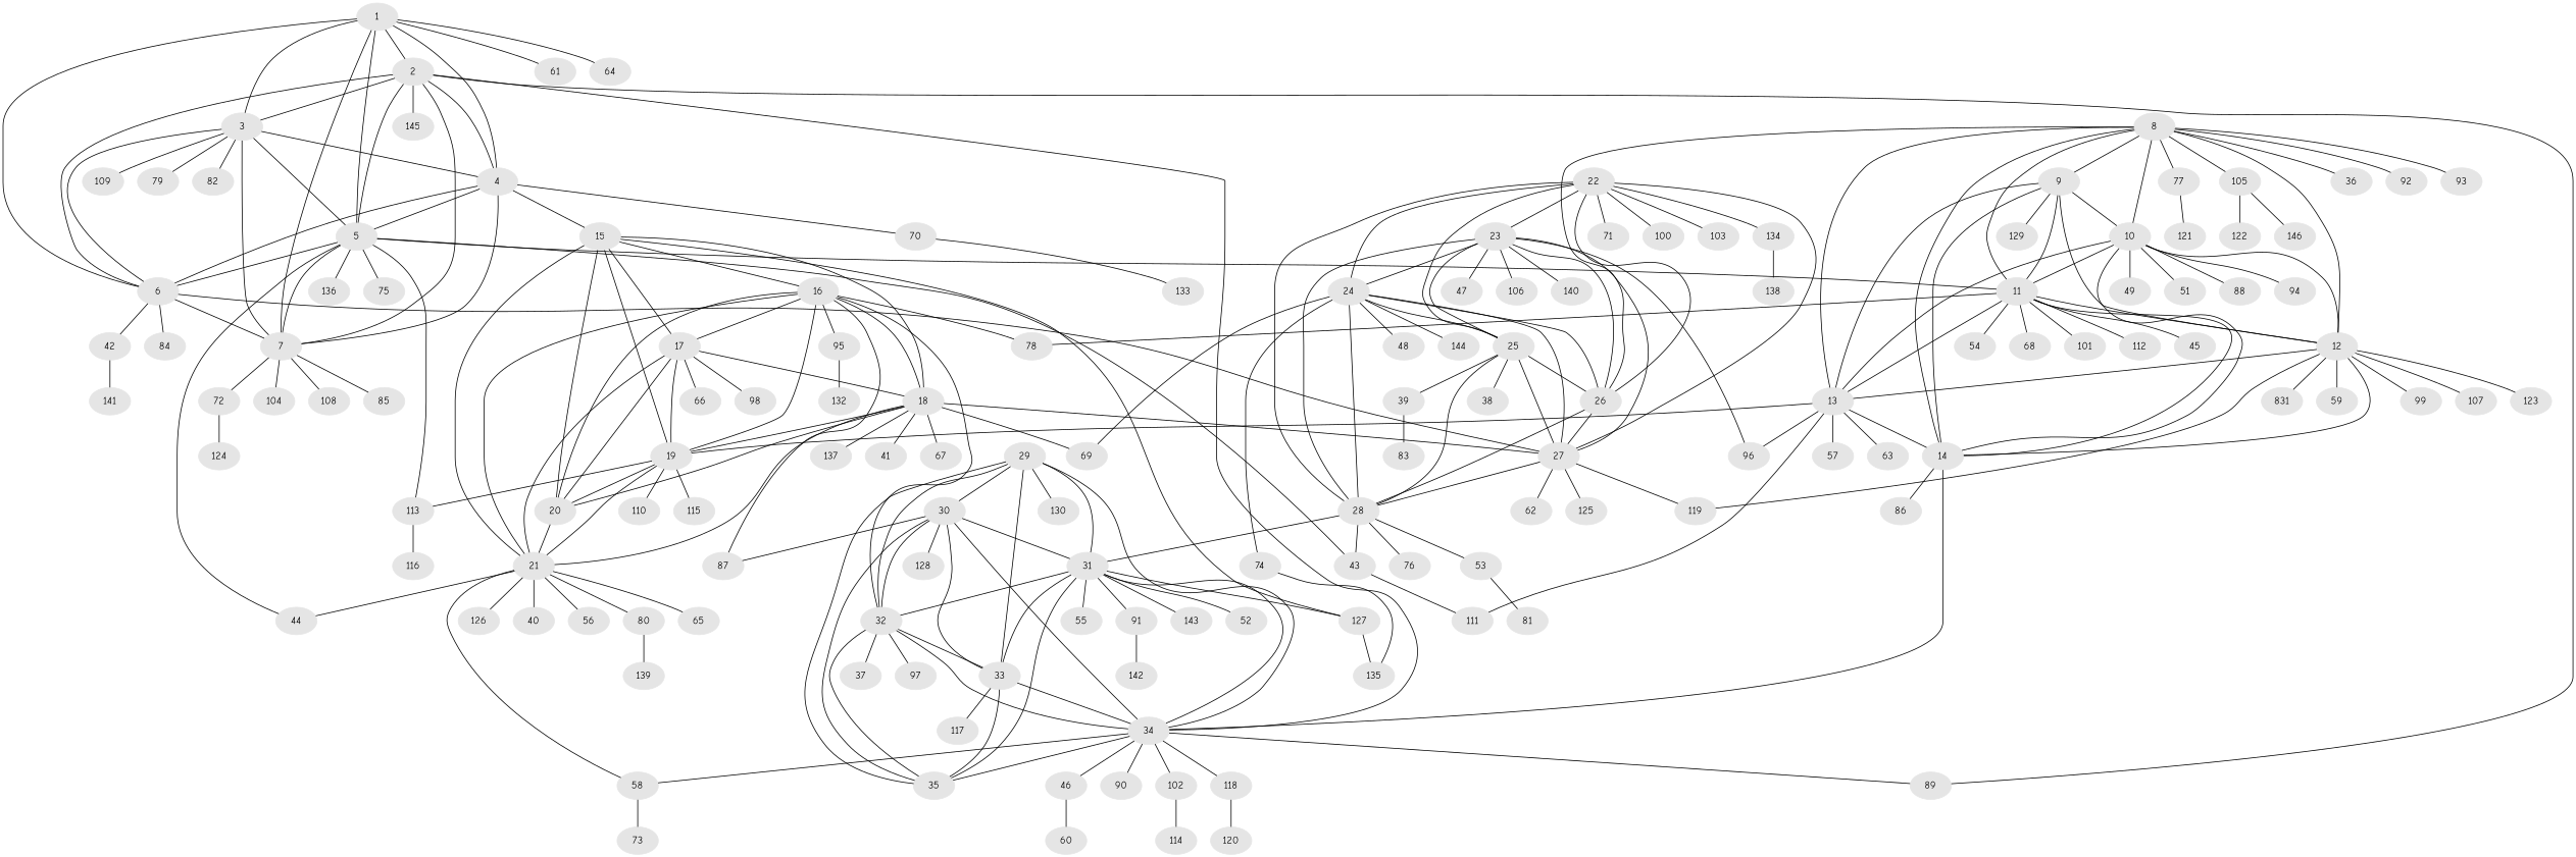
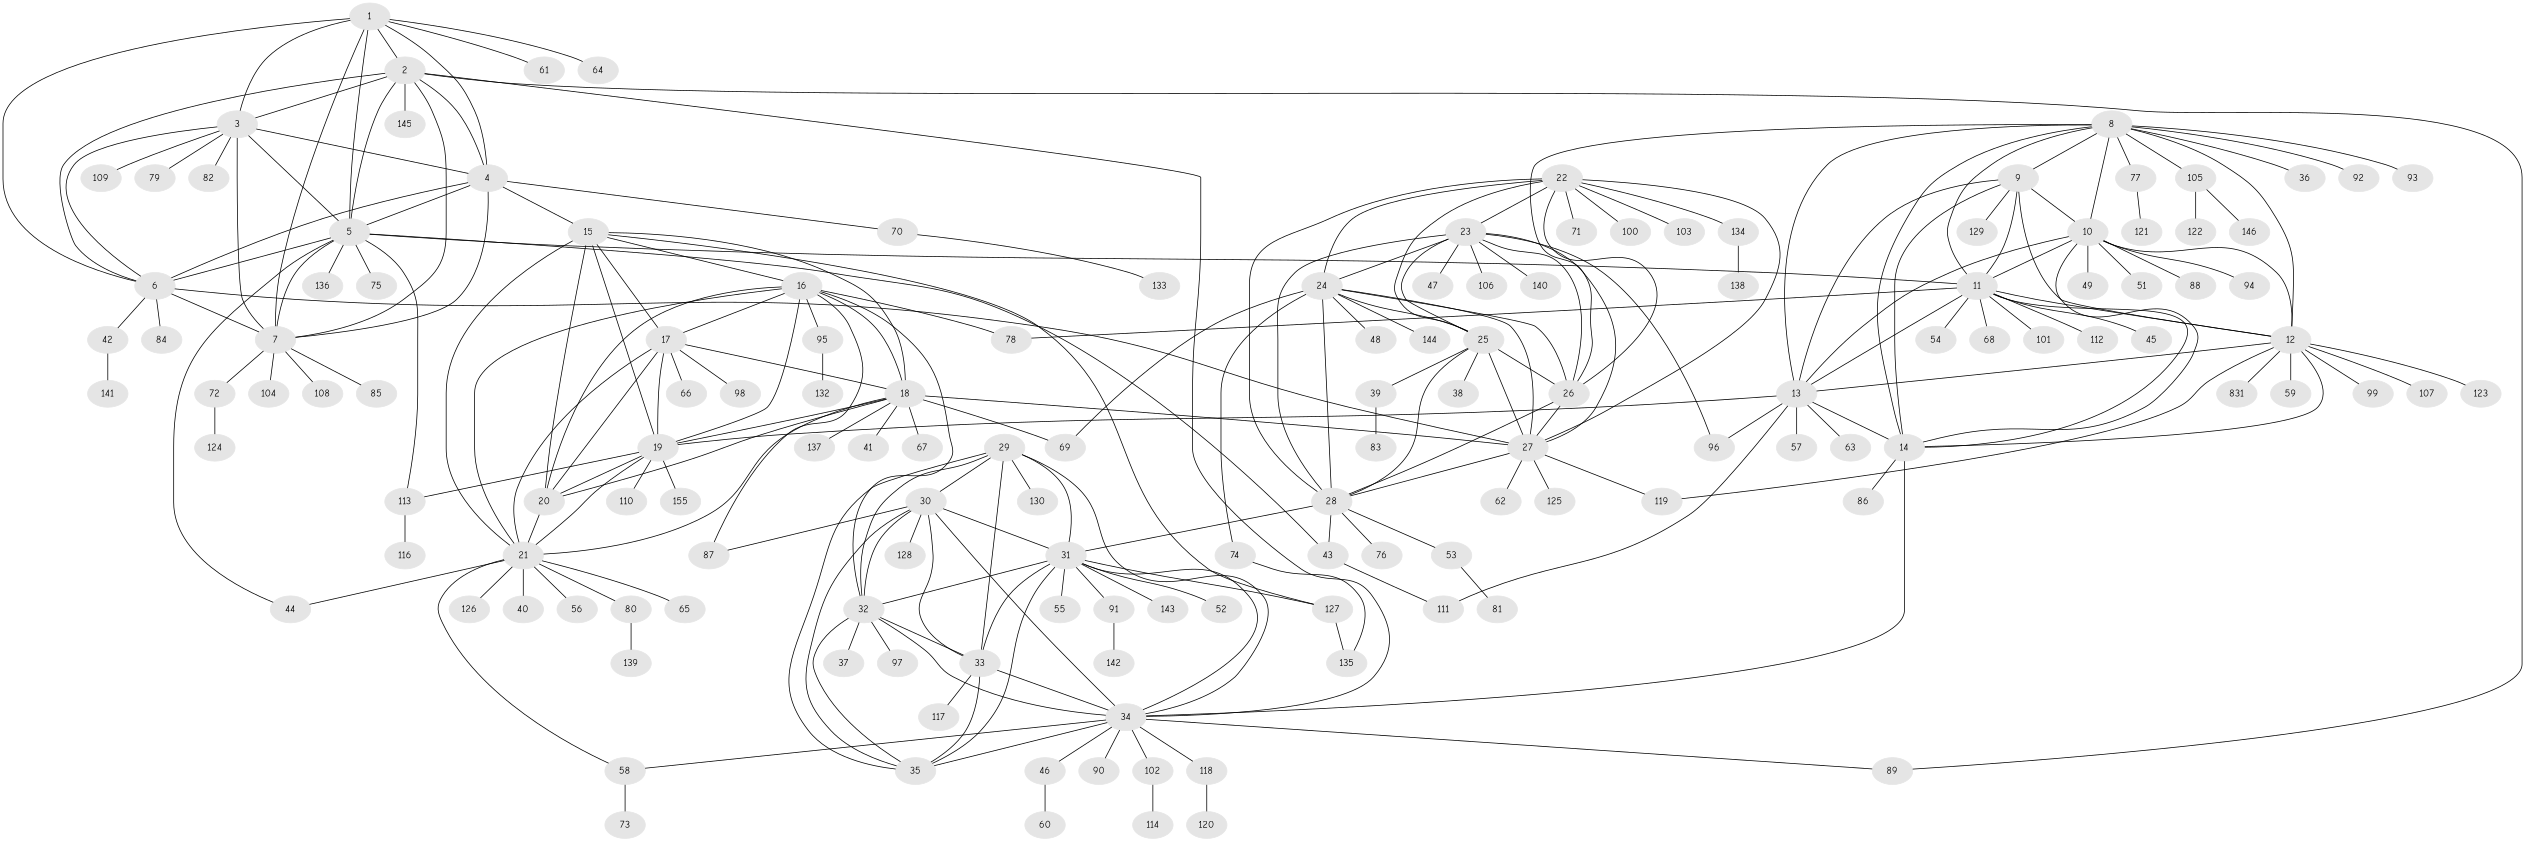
  graph {
    fontname="Comic Neue"
    node [color=gray90 fontname="Comic Neue" style=filled]
    edge [fontname="Comic Neue"]
    1
    2
    3
    4
    5
    6
    7
    61
    64
    34
    89
    145
    79
    82
    109
    15
    70
    11
    43
    44
    75
    113
    136
    27
    42
    84
    72
    85
    104
    108
    58
    35
    46
    90
    102
    118
    19
    16
    17
    18
    20
    21
    127
    133
    12
    13
    14
    45
    54
    68
    78
    101
    112
    111
    116
    119
    28
    62
    125
    141
    124
    8
    9
    10
    26
    36
    77
    92
    93
    105
    129
    49
    51
    88
    94
    59
    99
    107
    123
    n80 [label=831]
    57
    63
    96
    86
    121
    122
    146
    110
-   115
+   115 [label=155]
    32
    87
    95
    66
    98
    41
    67
    69
    137
    40
    56
    65
    80
    126
    135
    33
    37
    97
    132
    73
    139
    22
    23
    24
    25
    71
    100
    103
    134
    47
    106
    140
    48
    74
    144
    38
    39
    31
    53
    76
    138
    83
    52
    55
    91
    143
    81
    29
    30
    130
    128
    117
    142
    60
    114
    120
    1 -- 2
    1 -- 3
    1 -- 4
    1 -- 5
    1 -- 6
    1 -- 7
    1 -- 61
    1 -- 64
    2 -- 3
    2 -- 4
    2 -- 5
    2 -- 6
    2 -- 7
    2 -- 34
    2 -- 89
    2 -- 145
    3 -- 4
    3 -- 5
    3 -- 6
    3 -- 7
    3 -- 79
    3 -- 82
    3 -- 109
    4 -- 5
    4 -- 6
    4 -- 7
    4 -- 15
    4 -- 70
    5 -- 6
    5 -- 7
    5 -- 11
    5 -- 43
    5 -- 44
    5 -- 75
    5 -- 113
    5 -- 136
    6 -- 7
    6 -- 27
    6 -- 42
    6 -- 84
    7 -- 72
    7 -- 85
    7 -- 104
    7 -- 108
    34 -- 89
    34 -- 58
    34 -- 35
    34 -- 46
    34 -- 90
    34 -- 102
    34 -- 118
    15 -- 19
    15 -- 16
    15 -- 17
    15 -- 18
    15 -- 20
    15 -- 21
    15 -- 127
    70 -- 133
    11 -- 12
    11 -- 13
    11 -- 14
    11 -- 45
    11 -- 54
    11 -- 68
    11 -- 78
    11 -- 101
    11 -- 112
    43 -- 111
    113 -- 116
    27 -- 119
    27 -- 28
    27 -- 62
    27 -- 125
    42 -- 141
    72 -- 124
    58 -- 73
    46 -- 60
    102 -- 114
    118 -- 120
    19 -- 113
    19 -- 20
    19 -- 21
    19 -- 110
    19 -- 115
    16 -- 19
    16 -- 17
    16 -- 18
    16 -- 20
    16 -- 21
    16 -- 78
    16 -- 32
    16 -- 87
    16 -- 95
    17 -- 19
    17 -- 18
    17 -- 20
    17 -- 21
    17 -- 66
    17 -- 98
    18 -- 27
    18 -- 19
    18 -- 20
    18 -- 21
    18 -- 41
    18 -- 67
    18 -- 69
    18 -- 137
    20 -- 21
    21 -- 44
    21 -- 58
    21 -- 40
    21 -- 56
    21 -- 65
    21 -- 80
    21 -- 126
    127 -- 135
    12 -- 13
    12 -- 14
    12 -- 119
    12 -- 59
    12 -- 99
    12 -- 107
    12 -- 123
    12 -- n80
    13 -- 19
    13 -- 14
    13 -- 111
    13 -- 57
    13 -- 63
    13 -- 96
    14 -- 34
    14 -- 86
    28 -- 43
    28 -- 31
    28 -- 53
    28 -- 76
    8 -- 11
    8 -- 12
    8 -- 13
    8 -- 14
    8 -- 9
    8 -- 10
    8 -- 26
    8 -- 36
    8 -- 77
    8 -- 92
    8 -- 93
    8 -- 105
    9 -- 11
    9 -- 12
    9 -- 13
    9 -- 14
    9 -- 10
    9 -- 129
    10 -- 11
    10 -- 12
    10 -- 13
    10 -- 14
    10 -- 49
    10 -- 51
    10 -- 88
    10 -- 94
    26 -- 27
    26 -- 28
    77 -- 121
    105 -- 122
    105 -- 146
    32 -- 34
    32 -- 35
    32 -- 33
    32 -- 37
    32 -- 97
    95 -- 132
    80 -- 139
    33 -- 34
    33 -- 35
    33 -- 117
    22 -- 27
    22 -- 28
    22 -- 26
    22 -- 23
    22 -- 24
    22 -- 25
    22 -- 71
    22 -- 100
    22 -- 103
    22 -- 134
    23 -- 27
    23 -- 28
    23 -- 26
    23 -- 96
    23 -- 24
    23 -- 25
    23 -- 47
    23 -- 106
    23 -- 140
    24 -- 27
    24 -- 28
    24 -- 26
    24 -- 69
    24 -- 25
    24 -- 48
    24 -- 74
    24 -- 144
    25 -- 27
    25 -- 28
    25 -- 26
    25 -- 38
    25 -- 39
    134 -- 138
    74 -- 135
    39 -- 83
    31 -- 34
    31 -- 35
    31 -- 127
    31 -- 32
    31 -- 33
    31 -- 52
    31 -- 55
    31 -- 91
    31 -- 143
    53 -- 81
    91 -- 142
    29 -- 34
    29 -- 35
    29 -- 32
    29 -- 33
    29 -- 31
    29 -- 30
    29 -- 130
    30 -- 34
    30 -- 35
    30 -- 32
    30 -- 87
    30 -- 33
    30 -- 31
    30 -- 128
  }
